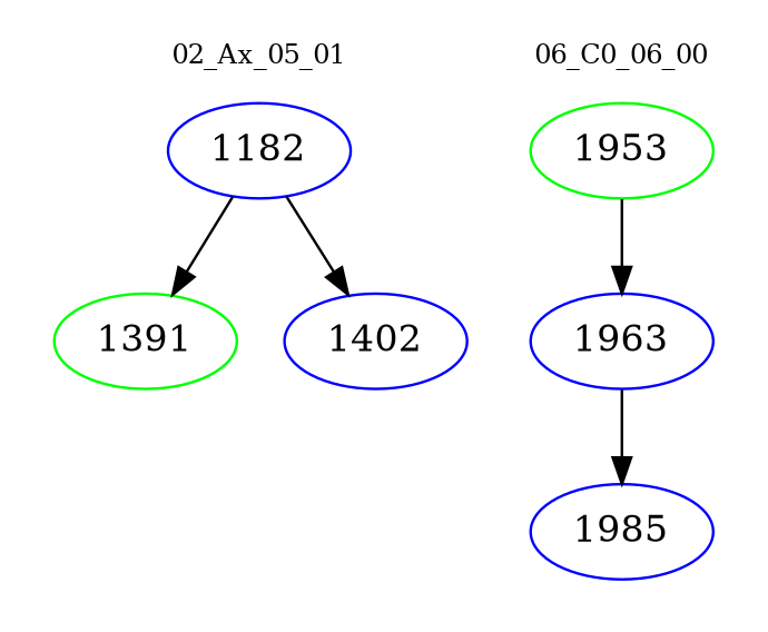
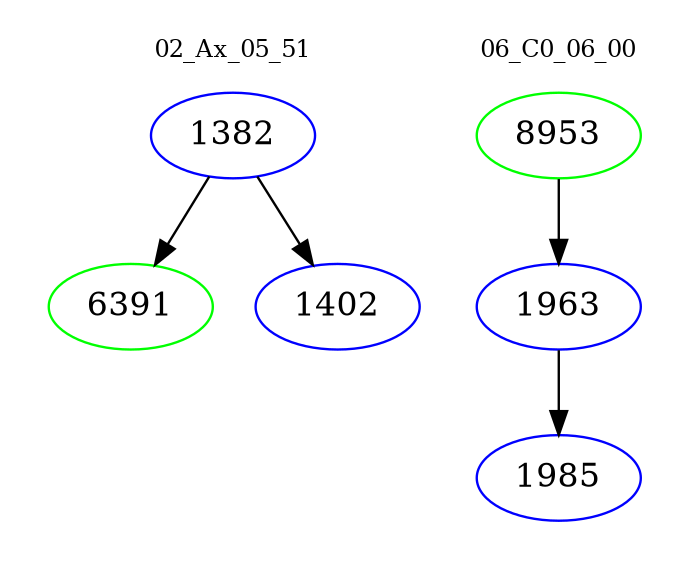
  digraph {
    node [color=blue]
    edge [color=black]
-   n1 [color=green label=1391]
-   n2 [label=1182]
+   n1 [color=green label=6391]
+   n2 [label=1382]
    n3 [label=1402]
-   n4 [color=green label=1953]
+   n4 [color=green label=8953]
    n5 [label=1963]
    n6 [label=1985]
    subgraph cluster_1 {
      color=white
      fontsize=10
-     label="02_Ax_05_01"
+     label="02_Ax_05_51"
      n1
      n2
      n3
    }
    subgraph cluster_2 {
      color=white
      fontsize=10
      label="06_C0_06_00"
      n4
      n5
      n6
    }
    n2 -> n1
    n2 -> n3
    n4 -> n5
    n5 -> n6
  }
